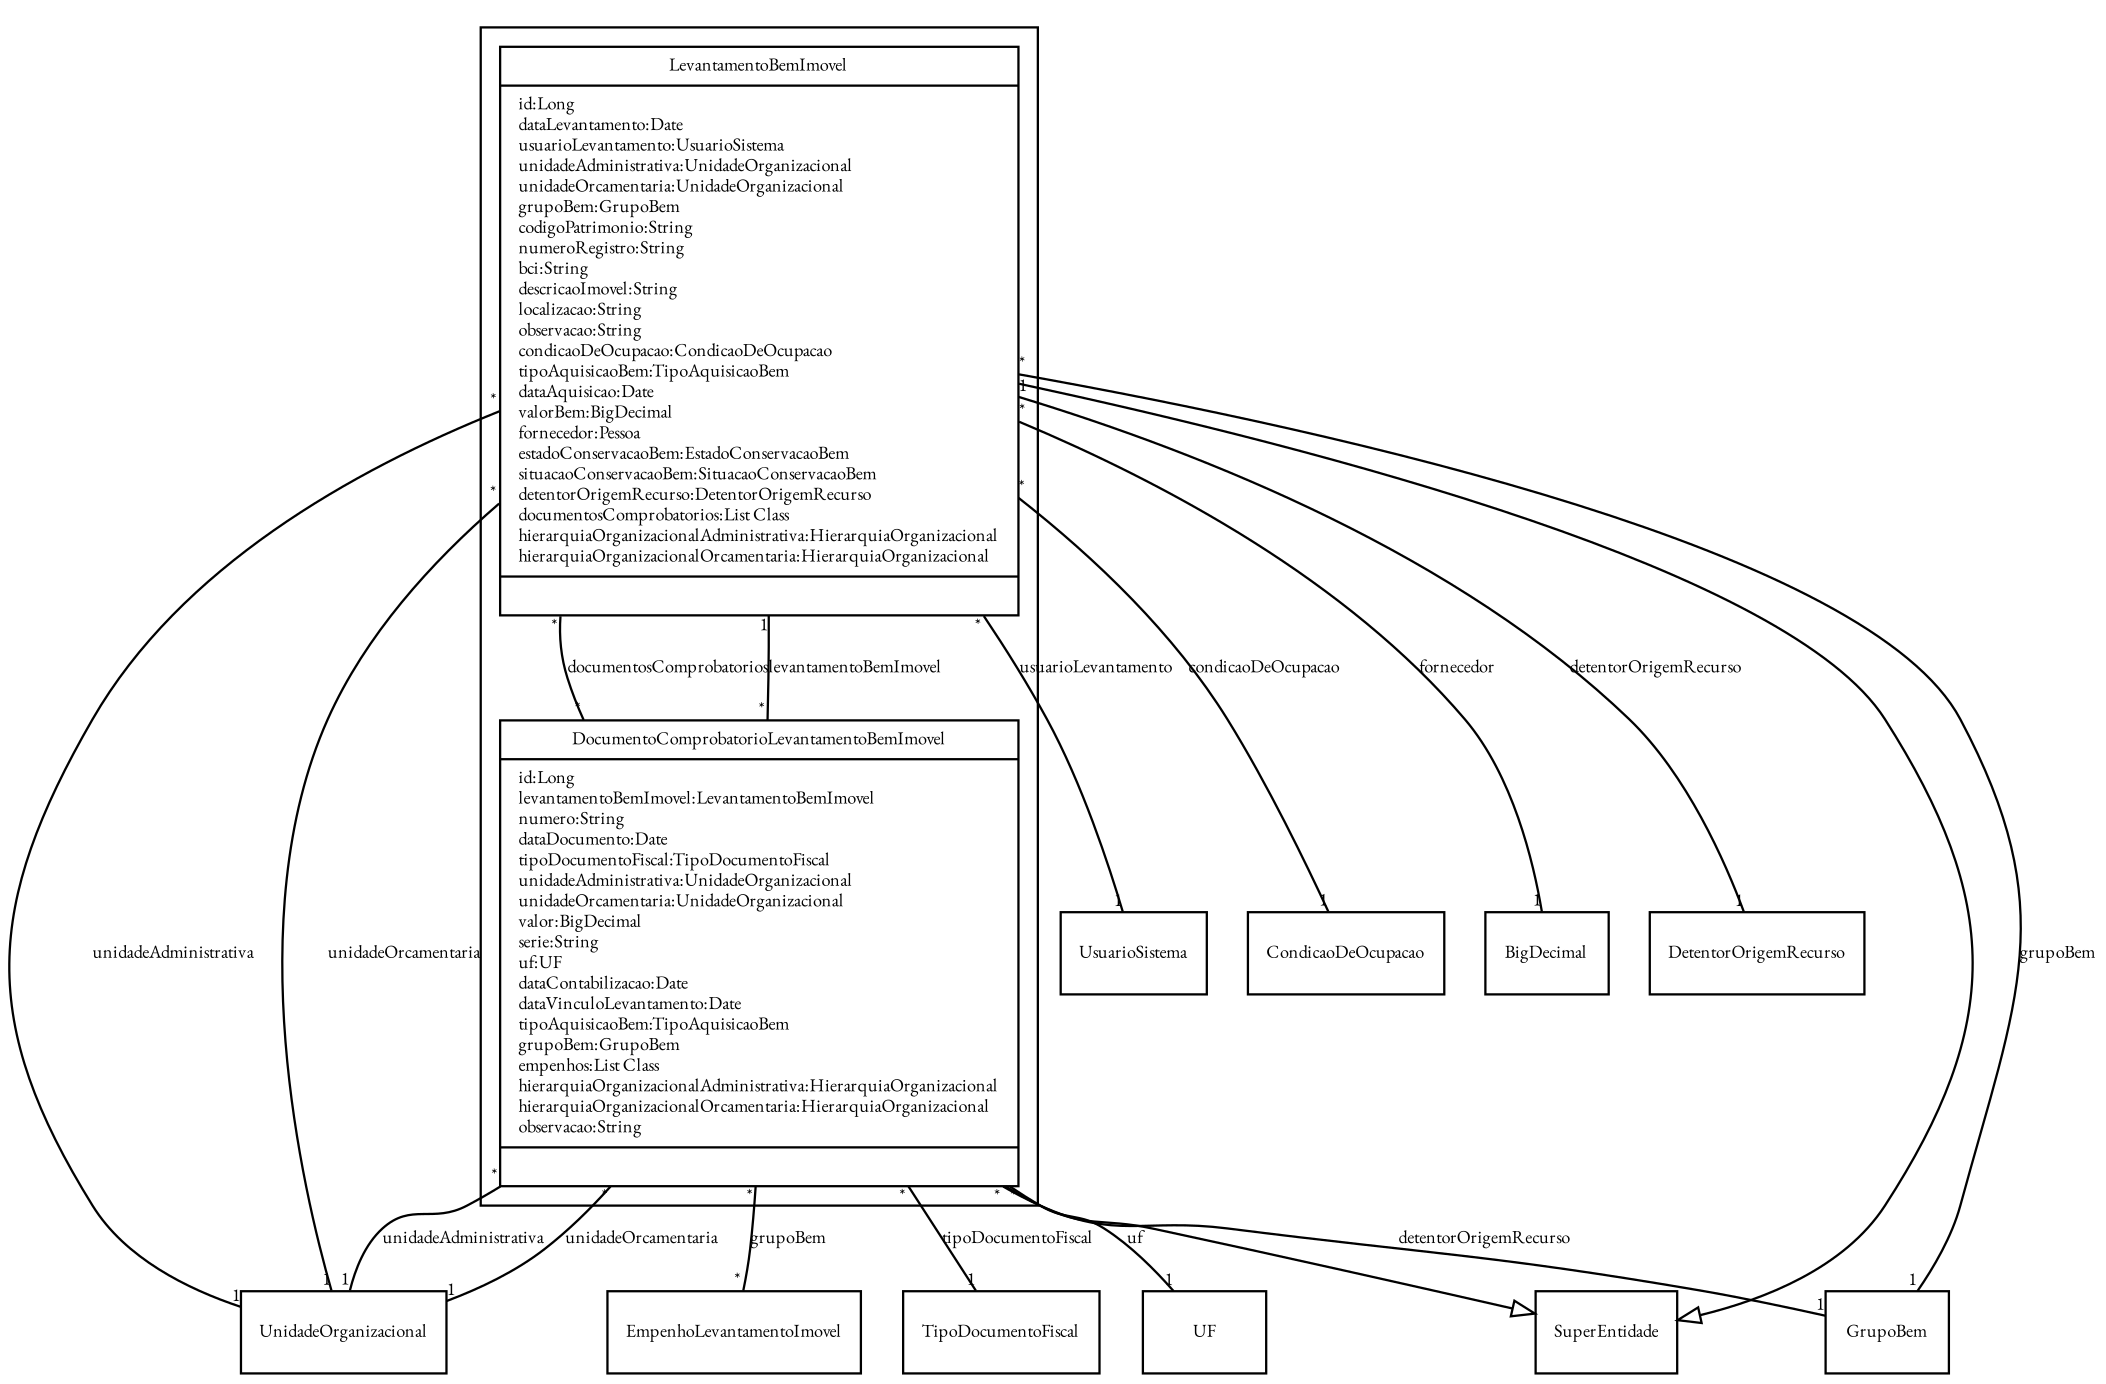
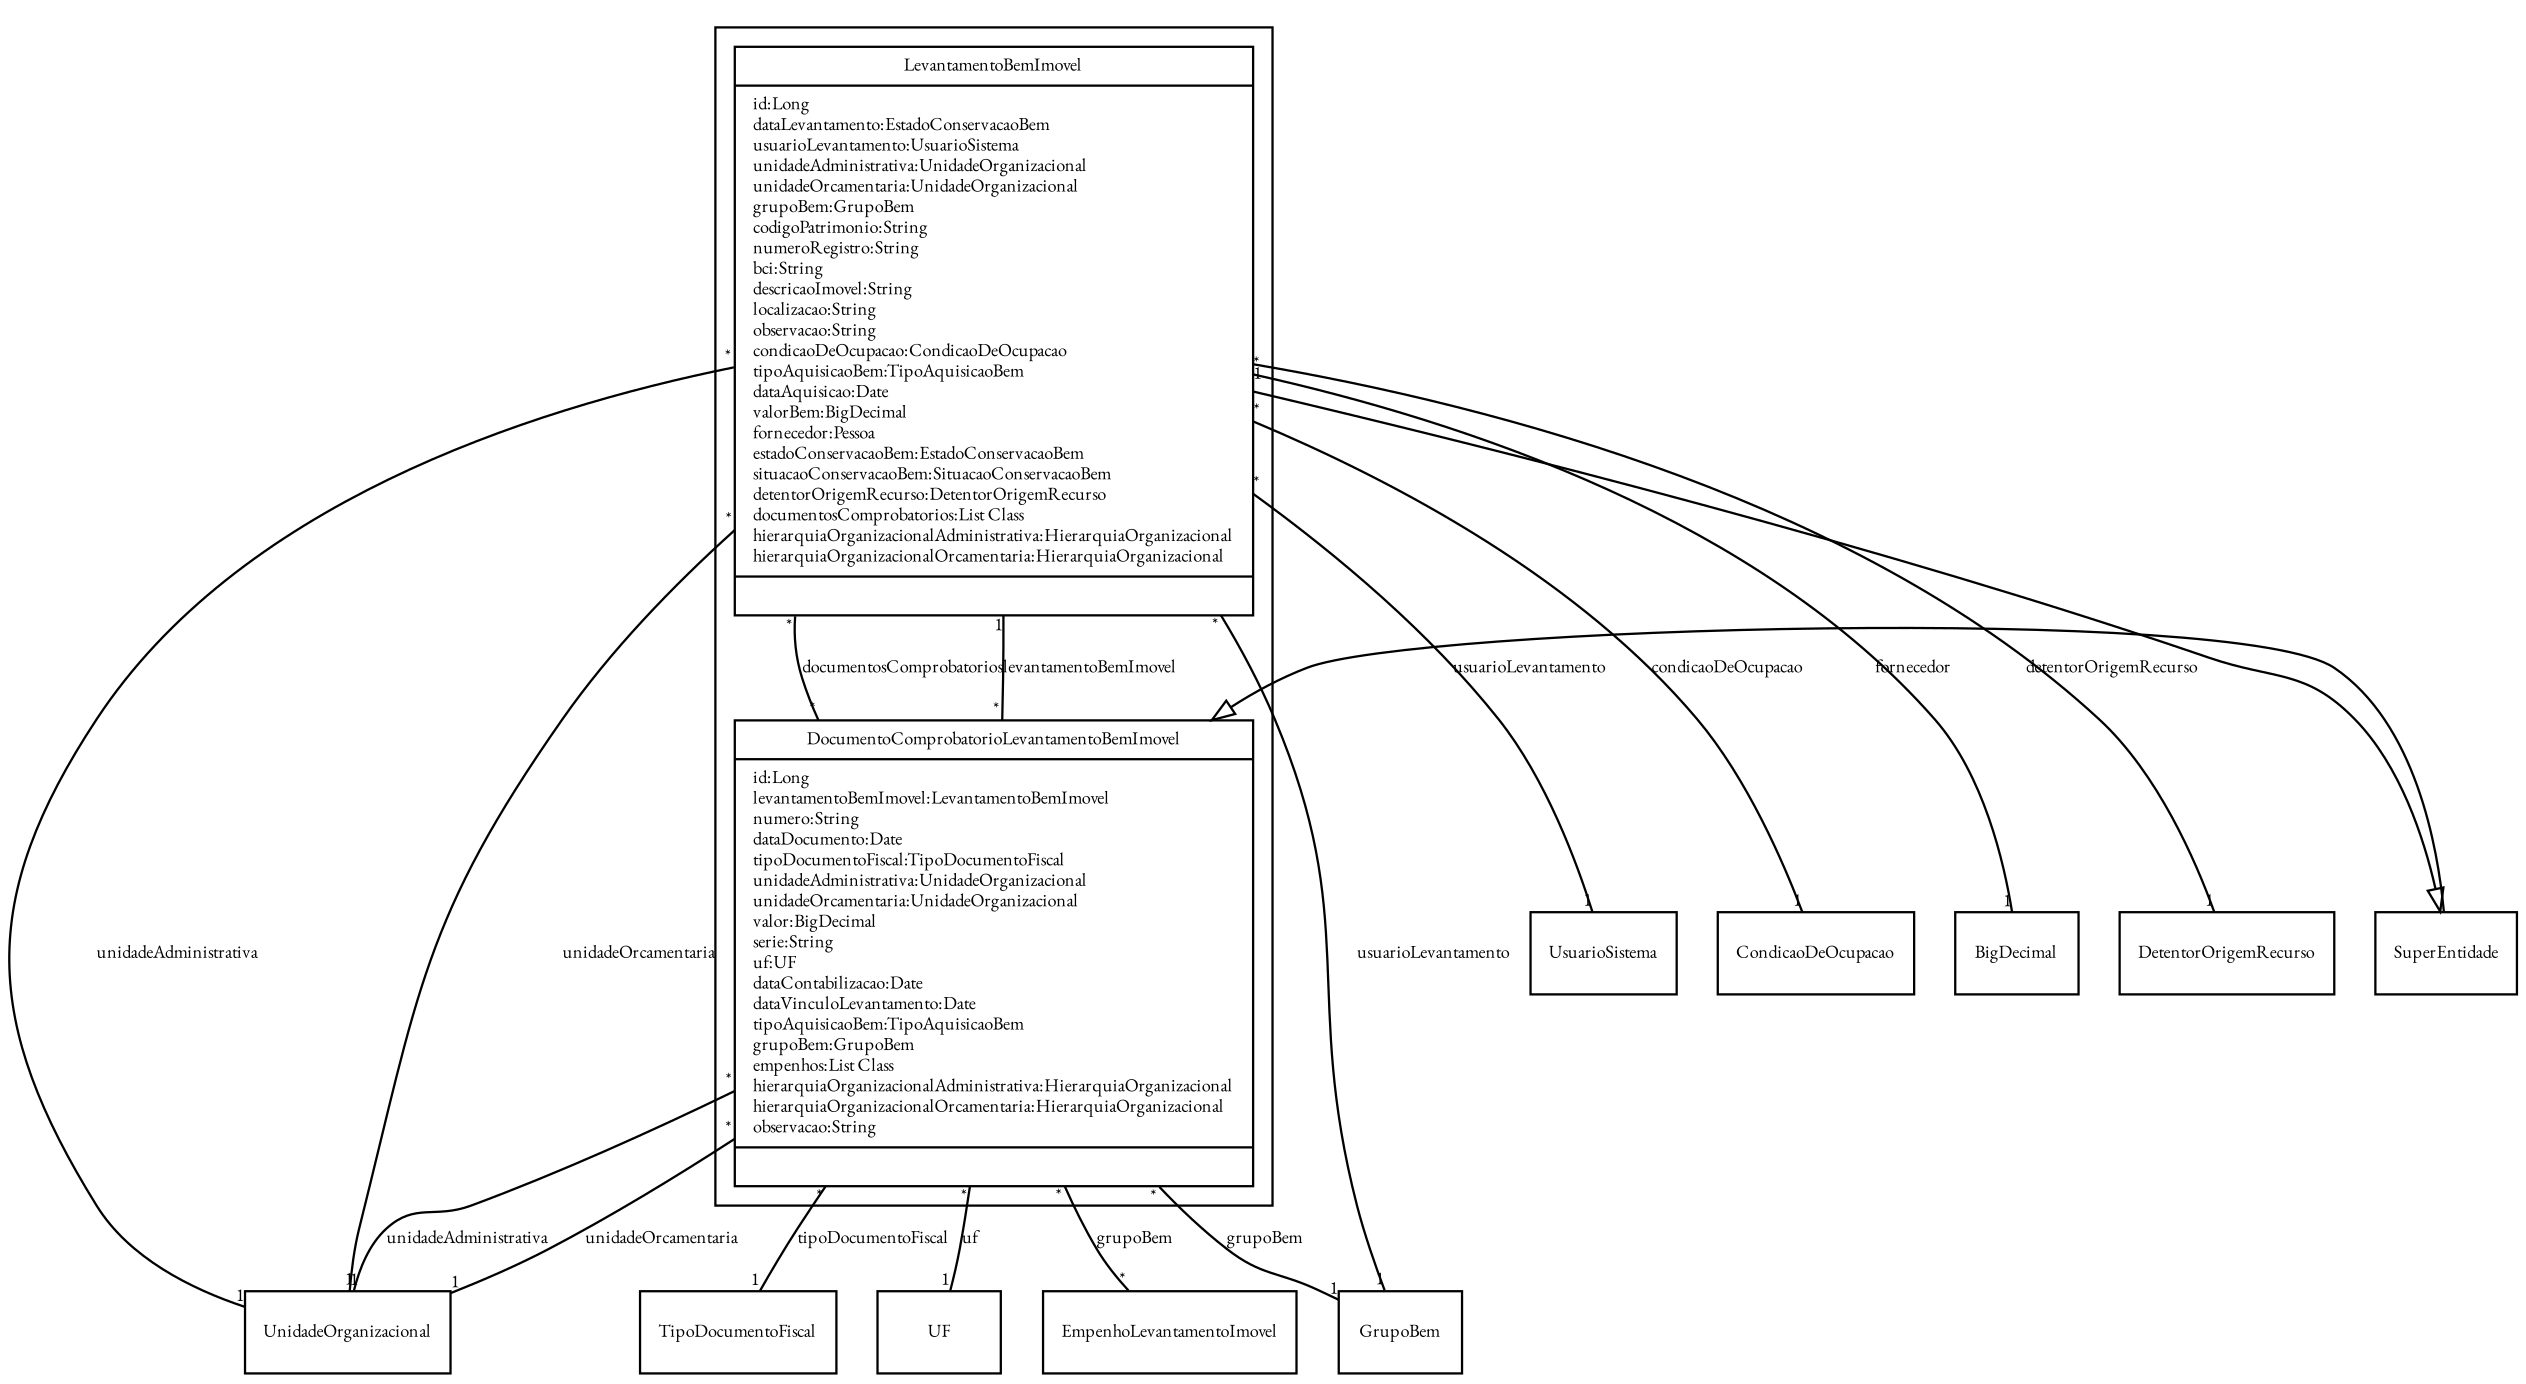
  digraph {
    fontname="EB Garamond"
    fontsize=8
    node [fontname="EB Garamond" fontsize=8 shape=record]
    edge [arrowhead=none fontname="EB Garamond" fontsize=8 headlabel=1 taillabel="*"]
-   n1 [label="{LevantamentoBemImovel|id:Long\ldataLevantamento:Date\lusuarioLevantamento:UsuarioSistema\lunidadeAdministrativa:UnidadeOrganizacional\lunidadeOrcamentaria:UnidadeOrganizacional\lgrupoBem:GrupoBem\lcodigoPatrimonio:String\lnumeroRegistro:String\lbci:String\ldescricaoImovel:String\llocalizacao:String\lobservacao:String\lcondicaoDeOcupacao:CondicaoDeOcupacao\ltipoAquisicaoBem:TipoAquisicaoBem\ldataAquisicao:Date\lvalorBem:BigDecimal\lfornecedor:Pessoa\lestadoConservacaoBem:EstadoConservacaoBem\lsituacaoConservacaoBem:SituacaoConservacaoBem\ldetentorOrigemRecurso:DetentorOrigemRecurso\ldocumentosComprobatorios:List Class\lhierarquiaOrganizacionalAdministrativa:HierarquiaOrganizacional\lhierarquiaOrganizacionalOrcamentaria:HierarquiaOrganizacional\l|\l}"]
+   n1 [label="{LevantamentoBemImovel|id:Long\ldataLevantamento:EstadoConservacaoBem\lusuarioLevantamento:UsuarioSistema\lunidadeAdministrativa:UnidadeOrganizacional\lunidadeOrcamentaria:UnidadeOrganizacional\lgrupoBem:GrupoBem\lcodigoPatrimonio:String\lnumeroRegistro:String\lbci:String\ldescricaoImovel:String\llocalizacao:String\lobservacao:String\lcondicaoDeOcupacao:CondicaoDeOcupacao\ltipoAquisicaoBem:TipoAquisicaoBem\ldataAquisicao:Date\lvalorBem:BigDecimal\lfornecedor:Pessoa\lestadoConservacaoBem:EstadoConservacaoBem\lsituacaoConservacaoBem:SituacaoConservacaoBem\ldetentorOrigemRecurso:DetentorOrigemRecurso\ldocumentosComprobatorios:List Class\lhierarquiaOrganizacionalAdministrativa:HierarquiaOrganizacional\lhierarquiaOrganizacionalOrcamentaria:HierarquiaOrganizacional\l|\l}"]
    n2 [label="{DocumentoComprobatorioLevantamentoBemImovel|id:Long\llevantamentoBemImovel:LevantamentoBemImovel\lnumero:String\ldataDocumento:Date\ltipoDocumentoFiscal:TipoDocumentoFiscal\lunidadeAdministrativa:UnidadeOrganizacional\lunidadeOrcamentaria:UnidadeOrganizacional\lvalor:BigDecimal\lserie:String\luf:UF\ldataContabilizacao:Date\ldataVinculoLevantamento:Date\ltipoAquisicaoBem:TipoAquisicaoBem\lgrupoBem:GrupoBem\lempenhos:List Class\lhierarquiaOrganizacionalAdministrativa:HierarquiaOrganizacional\lhierarquiaOrganizacionalOrcamentaria:HierarquiaOrganizacional\lobservacao:String\l|\l}"]
    UsuarioSistema
    UnidadeOrganizacional
    GrupoBem
    CondicaoDeOcupacao
    n7 [label=BigDecimal]
    DetentorOrigemRecurso
    SuperEntidade
    TipoDocumentoFiscal
    UF
    EmpenhoLevantamentoImovel
    subgraph cluster_1 {
      n1
      n2
    }
    n1 -> n2 [headlabel="*" label=documentosComprobatorios]
    n1 -> UsuarioSistema [label=usuarioLevantamento]
    n1 -> UnidadeOrganizacional [label=unidadeAdministrativa]
    n1 -> UnidadeOrganizacional [label=unidadeOrcamentaria]
-   n1 -> GrupoBem [label=grupoBem]
+   n1 -> GrupoBem [label=usuarioLevantamento]
    n1 -> CondicaoDeOcupacao [label=condicaoDeOcupacao]
    n1 -> n7 [label=fornecedor]
    n1 -> DetentorOrigemRecurso [label=detentorOrigemRecurso taillabel=1]
    n1 -> SuperEntidade [arrowhead=empty headlabel="" taillabel=""]
    n2 -> n1 [label=levantamentoBemImovel]
    n2 -> UnidadeOrganizacional [label=unidadeAdministrativa]
    n2 -> UnidadeOrganizacional [label=unidadeOrcamentaria]
-   n2 -> GrupoBem [label=detentorOrigemRecurso]
-   n2 -> SuperEntidade [arrowhead=empty headlabel="" taillabel=""]
+   n2 -> GrupoBem [label=grupoBem]
+   SuperEntidade -> n2 [arrowhead=empty headlabel="" taillabel=""]
    n2 -> TipoDocumentoFiscal [label=tipoDocumentoFiscal]
    n2 -> UF [label=uf]
    n2 -> EmpenhoLevantamentoImovel [headlabel="*" label=grupoBem]
  }
